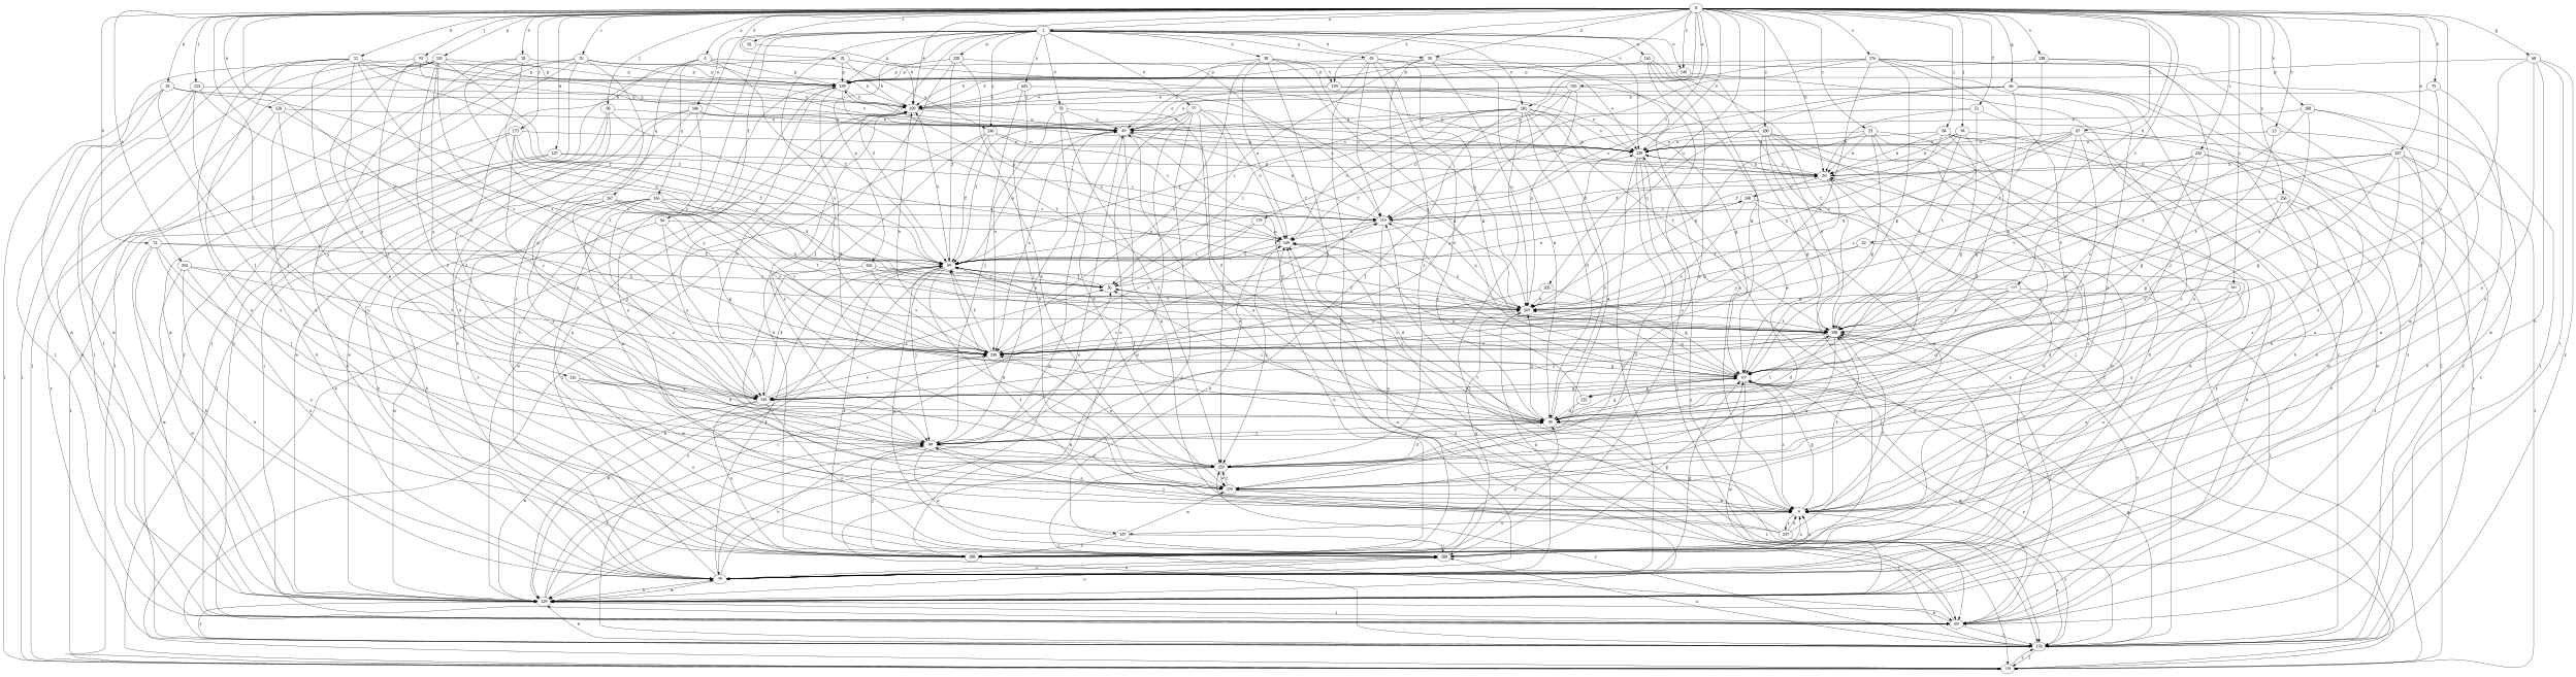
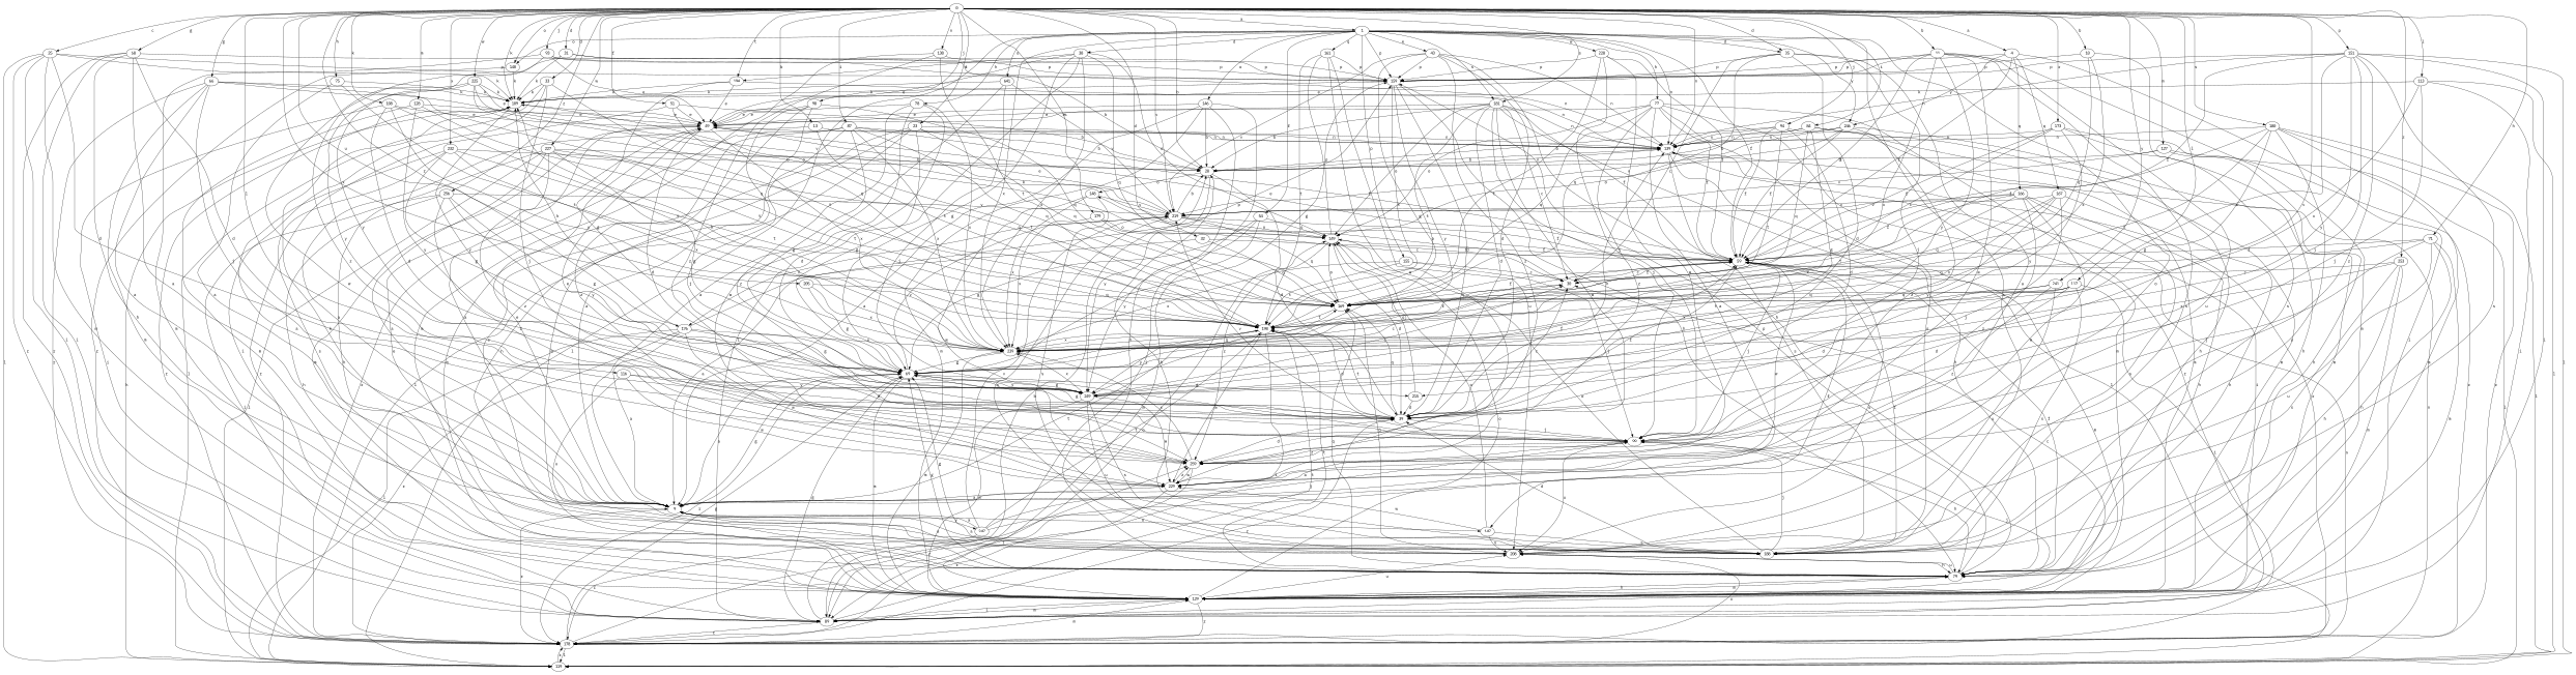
  strict digraph {
    fontname="IBM Plex Mono"
    node [fontname="IBM Plex Mono"]
    edge [fontname="IBM Plex Mono"]
    0
    1
    4
    10
    11
    13
    20
    23
    25
    31
    32
    33
    35
    51
    66
    68
    71
    75
-   81
    84
    87
    93
    94
    98
    108
    109
    113
    116
    117
    127
    128
    138
    139
    140
    151
    173
    176
    179
    180
    181
    194
    205
    215
    219
    225
    227
    232
    239
    241
    253
    256
    38
    43
    54
    59
    77
    78
    119
    n59 [label=641]
    146
    147
    155
    159
    161
    188
    228
    246
    89
    166
    167
    169
    49
    129
    208
    229
    249
    9
    198
    39
    148
    69
    79
    178
    259
    99
    30
    149
    247
    0 -> 1 [label=a]
    0 -> 4 [label=a]
    0 -> 10 [label=b]
    0 -> 11 [label=b]
    0 -> 13 [label=b]
    0 -> 20 [label=b]
    0 -> 23 [label=c]
    0 -> 25 [label=c]
    0 -> 31 [label=d]
    0 -> 32 [label=d]
    0 -> 33 [label=d]
    0 -> 35 [label=d]
    0 -> 51 [label=f]
    0 -> 66 [label=g]
    0 -> 68 [label=g]
    0 -> 71 [label=h]
    0 -> 75 [label=h]
-   0 -> 81 [label=i]
    0 -> 84 [label=i]
    0 -> 87 [label=i]
    0 -> 93 [label=j]
    0 -> 94 [label=j]
    0 -> 98 [label=j]
    0 -> 108 [label=k]
    0 -> 109 [label=k]
    0 -> 113 [label=l]
    0 -> 116 [label=l]
    0 -> 117 [label=l]
    0 -> 127 [label=m]
    0 -> 128 [label=m]
    0 -> 138 [label=n]
    0 -> 139 [label=n]
    0 -> 140 [label=o]
    0 -> 151 [label=p]
    0 -> 173 [label=r]
    0 -> 176 [label=r]
    0 -> 179 [label=s]
    0 -> 180 [label=s]
    0 -> 181 [label=s]
    0 -> 194 [label=t]
    0 -> 205 [label=u]
    0 -> 215 [label=v]
    0 -> 219 [label=v]
    0 -> 225 [label=w]
    0 -> 227 [label=w]
    0 -> 232 [label=x]
    0 -> 239 [label=x]
    0 -> 241 [label=y]
    0 -> 253 [label=z]
    0 -> 256 [label=z]
    1 -> 35 [label=d]
    1 -> 139 [label=n]
    1 -> 140 [label=o]
    1 -> 181 [label=s]
    1 -> 239 [label=x]
    1 -> 38 [label=d]
    1 -> 43 [label=e]
    1 -> 54 [label=f]
    1 -> 59 [label=f]
    1 -> 77 [label=h]
    1 -> 78 [label=h]
    1 -> 119 [label=l]
    1 -> n59 [label=o]
    1 -> 146 [label=o]
    1 -> 147 [label=o]
    1 -> 155 [label=p]
    1 -> 159 [label=p]
    1 -> 161 [label=q]
    1 -> 188 [label=s]
    1 -> 228 [label=w]
    1 -> 246 [label=y]
    4 -> 59 [label=f]
    4 -> 159 [label=p]
    4 -> 246 [label=y]
    4 -> 89 [label=i]
    4 -> 166 [label=q]
    4 -> 167 [label=q]
    10 -> 239 [label=x]
    10 -> 159 [label=p]
    10 -> 188 [label=s]
    10 -> 169 [label=q]
    11 -> 239 [label=x]
    11 -> 59 [label=f]
    11 -> 159 [label=p]
    11 -> 188 [label=s]
    11 -> 49 [label=e]
    11 -> 129 [label=m]
    11 -> 208 [label=u]
    11 -> 229 [label=w]
    11 -> 249 [label=y]
    13 -> 139 [label=n]
    13 -> 9 [label=a]
    13 -> 198 [label=t]
    20 -> 139 [label=n]
    20 -> 249 [label=y]
    20 -> 39 [label=d]
    20 -> 148 [label=o]
    23 -> 20 [label=b]
    23 -> 139 [label=n]
    23 -> 188 [label=s]
    23 -> 169 [label=q]
    23 -> 129 [label=m]
    23 -> 69 [label=g]
    23 -> 79 [label=h]
    25 -> 109 [label=k]
    25 -> 119 [label=l]
    25 -> 159 [label=p]
    25 -> 89 [label=i]
    25 -> 129 [label=m]
    25 -> 39 [label=d]
    25 -> 178 [label=r]
    31 -> 20 [label=b]
    31 -> 109 [label=k]
    31 -> 159 [label=p]
    31 -> 259 [label=z]
    32 -> 59 [label=f]
    32 -> 169 [label=q]
    32 -> 9 [label=a]
    33 -> 109 [label=k]
    33 -> 119 [label=l]
    33 -> 89 [label=i]
    33 -> 198 [label=t]
    33 -> 99 [label=j]
    35 -> 159 [label=p]
    35 -> 169 [label=q]
    35 -> 9 [label=a]
    35 -> 39 [label=d]
    35 -> 99 [label=j]
    35 -> 30 [label=c]
    51 -> 20 [label=b]
    51 -> 49 [label=e]
    51 -> 198 [label=t]
    51 -> 178 [label=r]
    66 -> 109 [label=k]
    66 -> 219 [label=v]
    66 -> 169 [label=q]
    66 -> 129 [label=m]
    66 -> 9 [label=a]
    66 -> 178 [label=r]
    66 -> 99 [label=j]
    68 -> 159 [label=p]
    68 -> 89 [label=i]
    68 -> 9 [label=a]
    68 -> 39 [label=d]
    68 -> 79 [label=h]
    68 -> 178 [label=r]
    71 -> 59 [label=f]
    71 -> 169 [label=q]
    71 -> 129 [label=m]
    71 -> 208 [label=u]
    71 -> 79 [label=h]
    71 -> 99 [label=j]
    75 -> 109 [label=k]
    75 -> 9 [label=a]
    75 -> 198 [label=t]
-   81 -> 109 [label=k]
    84 -> 20 [label=b]
    84 -> 139 [label=n]
    84 -> 169 [label=q]
    84 -> 129 [label=m]
    84 -> 69 [label=g]
    84 -> 79 [label=h]
    87 -> 139 [label=n]
    87 -> 239 [label=x]
    87 -> 59 [label=f]
    87 -> 169 [label=q]
    87 -> 69 [label=g]
    87 -> 178 [label=r]
    87 -> 259 [label=z]
    87 -> 99 [label=j]
    93 -> 139 [label=n]
    93 -> 159 [label=p]
    93 -> 49 [label=e]
    93 -> 129 [label=m]
    93 -> 249 [label=y]
    94 -> 20 [label=b]
    94 -> 139 [label=n]
    94 -> 59 [label=f]
    94 -> 129 [label=m]
    94 -> 198 [label=t]
    94 -> 39 [label=d]
    98 -> 119 [label=l]
    98 -> 169 [label=q]
    98 -> 49 [label=e]
    98 -> 129 [label=m]
    98 -> 9 [label=a]
    108 -> 239 [label=x]
    108 -> 89 [label=i]
    108 -> 49 [label=e]
    108 -> 198 [label=t]
    108 -> 39 [label=d]
    109 -> 49 [label=e]
    109 -> 249 [label=y]
    109 -> 178 [label=r]
    113 -> 109 [label=k]
    113 -> 239 [label=x]
    113 -> 119 [label=l]
    113 -> 89 [label=i]
    113 -> 99 [label=j]
    116 -> 208 [label=u]
    116 -> 229 [label=w]
    116 -> 249 [label=y]
    116 -> 39 [label=d]
    117 -> 239 [label=x]
    117 -> 188 [label=s]
    117 -> 89 [label=i]
    117 -> 169 [label=q]
    117 -> 198 [label=t]
    117 -> 39 [label=d]
    127 -> 20 [label=b]
    127 -> 219 [label=v]
    127 -> 119 [label=l]
    127 -> 79 [label=h]
    128 -> 49 [label=e]
    128 -> 129 [label=m]
    128 -> 249 [label=y]
    128 -> 198 [label=t]
    138 -> 159 [label=p]
    138 -> 129 [label=m]
    138 -> 198 [label=t]
    138 -> 259 [label=z]
    139 -> 20 [label=b]
    139 -> 188 [label=s]
    139 -> 89 [label=i]
    139 -> 79 [label=h]
    139 -> 178 [label=r]
    140 -> 109 [label=k]
    140 -> 178 [label=r]
    151 -> 139 [label=n]
    151 -> 239 [label=x]
    151 -> 59 [label=f]
    151 -> 119 [label=l]
    151 -> 159 [label=p]
    151 -> 188 [label=s]
    151 -> 89 [label=i]
    151 -> 249 [label=y]
    151 -> 259 [label=z]
    151 -> 99 [label=j]
    173 -> 139 [label=n]
    173 -> 59 [label=f]
    173 -> 249 [label=y]
    173 -> 79 [label=h]
    173 -> 178 [label=r]
    173 -> 30 [label=c]
    176 -> 109 [label=k]
-   176 -> 219 [label=v]
+   219 -> 176 [label=v]
    176 -> 239 [label=x]
    176 -> 119 [label=l]
    176 -> 159 [label=p]
    176 -> 229 [label=w]
    176 -> 9 [label=a]
    176 -> 69 [label=g]
    176 -> 178 [label=r]
    179 -> 239 [label=x]
    179 -> 30 [label=c]
    179 -> 149 [label=o]
    180 -> 139 [label=n]
    180 -> 59 [label=f]
    180 -> 119 [label=l]
    180 -> 129 [label=m]
    180 -> 208 [label=u]
    180 -> 198 [label=t]
    180 -> 69 [label=g]
    180 -> 178 [label=r]
    181 -> 20 [label=b]
    181 -> 139 [label=n]
    181 -> 59 [label=f]
    181 -> 119 [label=l]
    181 -> 49 [label=e]
    181 -> 229 [label=w]
    181 -> 198 [label=t]
    181 -> 39 [label=d]
    181 -> 99 [label=j]
    181 -> 30 [label=c]
    181 -> 149 [label=o]
    194 -> 109 [label=k]
    194 -> 139 [label=n]
    194 -> 49 [label=e]
    194 -> 69 [label=g]
    205 -> 239 [label=x]
    205 -> 169 [label=q]
    205 -> 69 [label=g]
    215 -> 39 [label=d]
    215 -> 149 [label=o]
    219 -> 20 [label=b]
    219 -> 59 [label=f]
    219 -> 188 [label=s]
    219 -> 169 [label=q]
    219 -> 49 [label=e]
    219 -> 149 [label=o]
    225 -> 109 [label=k]
    225 -> 169 [label=q]
    225 -> 49 [label=e]
    225 -> 229 [label=w]
    225 -> 249 [label=y]
    225 -> 149 [label=o]
    227 -> 20 [label=b]
    227 -> 119 [label=l]
    227 -> 169 [label=q]
    227 -> 9 [label=a]
    227 -> 198 [label=t]
    227 -> 69 [label=g]
    227 -> 79 [label=h]
    227 -> 259 [label=z]
    232 -> 20 [label=b]
    232 -> 239 [label=x]
    232 -> 188 [label=s]
    232 -> 9 [label=a]
    232 -> 198 [label=t]
    232 -> 69 [label=g]
    239 -> 109 [label=k]
    239 -> 59 [label=f]
    239 -> 129 [label=m]
    239 -> 69 [label=g]
    241 -> 169 [label=q]
    241 -> 208 [label=u]
    241 -> 39 [label=d]
    241 -> 259 [label=z]
    253 -> 239 [label=x]
    253 -> 188 [label=s]
    253 -> 129 [label=m]
    253 -> 79 [label=h]
    253 -> 30 [label=c]
    256 -> 219 [label=v]
    256 -> 89 [label=i]
    256 -> 249 [label=y]
    256 -> 69 [label=g]
    256 -> 79 [label=h]
    256 -> 259 [label=z]
    38 -> 194 [label=t]
    38 -> 239 [label=x]
    38 -> 89 [label=i]
    38 -> 169 [label=q]
    38 -> 49 [label=e]
    38 -> 69 [label=g]
    38 -> 149 [label=o]
    43 -> 139 [label=n]
    43 -> 219 [label=v]
    43 -> 159 [label=p]
    43 -> 39 [label=d]
    43 -> 69 [label=g]
    43 -> 79 [label=h]
    43 -> 259 [label=z]
    54 -> 129 [label=m]
    54 -> 249 [label=y]
    54 -> 69 [label=g]
    54 -> 149 [label=o]
    59 -> 109 [label=k]
    59 -> 49 [label=e]
    59 -> 129 [label=m]
    59 -> 208 [label=u]
    59 -> 229 [label=w]
    59 -> 178 [label=s]
    59 -> 99 [label=j]
    59 -> 30 [label=c]
    77 -> 59 [label=f]
    77 -> 188 [label=s]
    77 -> 169 [label=q]
    77 -> 49 [label=e]
    77 -> 129 [label=m]
    77 -> 9 [label=a]
    77 -> 178 [label=r]
    77 -> 259 [label=z]
    77 -> 149 [label=o]
    78 -> 239 [label=x]
    78 -> 49 [label=e]
    78 -> 229 [label=w]
    78 -> 39 [label=d]
    78 -> 259 [label=z]
    119 -> 109 [label=k]
    119 -> 139 [label=n]
    119 -> 178 [label=r]
    n59 -> 109 [label=k]
    n59 -> 219 [label=v]
    n59 -> 9 [label=a]
    n59 -> 99 [label=j]
    146 -> 20 [label=b]
    146 -> 89 [label=i]
    146 -> 49 [label=e]
    146 -> 129 [label=m]
    146 -> 9 [label=a]
    146 -> 79 [label=h]
    147 -> 188 [label=s]
    147 -> 208 [label=u]
    147 -> 229 [label=w]
    147 -> 149 [label=o]
    155 -> 239 [label=x]
    155 -> 198 [label=t]
    155 -> 99 [label=j]
    155 -> 30 [label=c]
    159 -> 109 [label=k]
    159 -> 249 [label=y]
    159 -> 198 [label=t]
    159 -> 39 [label=d]
    159 -> 79 [label=h]
    161 -> 159 [label=p]
    161 -> 208 [label=u]
    161 -> 229 [label=w]
    161 -> 198 [label=t]
    161 -> 69 [label=g]
    188 -> 20 [label=b]
    188 -> 109 [label=k]
    188 -> 59 [label=f]
    188 -> 9 [label=a]
    188 -> 39 [label=d]
    188 -> 99 [label=j]
    188 -> 149 [label=o]
    228 -> 59 [label=f]
    228 -> 159 [label=p]
    228 -> 229 [label=w]
    228 -> 198 [label=t]
    228 -> 99 [label=j]
    246 -> 139 [label=n]
    246 -> 219 [label=v]
    246 -> 59 [label=f]
    246 -> 129 [label=m]
    246 -> 259 [label=z]
    246 -> 149 [label=o]
    89 -> 20 [label=b]
    89 -> 129 [label=m]
    89 -> 198 [label=t]
    89 -> 69 [label=g]
    89 -> 178 [label=r]
    89 -> 149 [label=o]
    166 -> 219 [label=v]
    166 -> 239 [label=x]
    166 -> 59 [label=f]
    166 -> 188 [label=s]
    166 -> 229 [label=w]
    166 -> 198 [label=t]
    166 -> 79 [label=h]
    166 -> 259 [label=z]
    167 -> 219 [label=v]
    167 -> 239 [label=x]
    167 -> 169 [label=q]
    167 -> 249 [label=y]
    167 -> 79 [label=h]
    167 -> 99 [label=j]
    169 -> 59 [label=f]
    169 -> 198 [label=t]
    169 -> 149 [label=o]
    49 -> 139 [label=n]
    49 -> 239 [label=x]
    49 -> 129 [label=m]
    49 -> 9 [label=a]
    49 -> 39 [label=d]
    129 -> 89 [label=i]
    129 -> 208 [label=u]
    129 -> 79 [label=h]
    129 -> 178 [label=r]
    129 -> 99 [label=j]
    129 -> 30 [label=c]
    129 -> 149 [label=o]
    208 -> 169 [label=q]
    208 -> 9 [label=a]
    208 -> 69 [label=g]
    208 -> 79 [label=h]
    229 -> 9 [label=a]
    229 -> 178 [label=r]
    229 -> 259 [label=z]
    249 -> 239 [label=x]
    249 -> 59 [label=f]
    249 -> 188 [label=s]
    249 -> 129 [label=m]
    249 -> 208 [label=u]
    249 -> 229 [label=w]
    249 -> 69 [label=g]
    249 -> 30 [label=c]
    9 -> 147 [label=o]
    9 -> 49 [label=e]
    9 -> 198 [label=t]
    9 -> 69 [label=g]
    9 -> 178 [label=r]
    9 -> 247 [label=y]
    198 -> 239 [label=x]
    198 -> 89 [label=i]
    198 -> 229 [label=w]
    198 -> 249 [label=y]
    198 -> 39 [label=d]
    39 -> 139 [label=n]
    39 -> 59 [label=f]
    39 -> 169 [label=q]
    39 -> 198 [label=t]
    39 -> 69 [label=g]
    39 -> 178 [label=r]
    39 -> 99 [label=j]
    39 -> 30 [label=c]
    148 -> 219 [label=v]
    148 -> 239 [label=x]
    148 -> 188 [label=s]
    148 -> 229 [label=w]
    69 -> 215 [label=g]
    69 -> 219 [label=v]
    69 -> 169 [label=q]
    69 -> 129 [label=m]
    69 -> 249 [label=y]
    69 -> 9 [label=a]
    69 -> 178 [label=r]
    69 -> 30 [label=c]
    79 -> 59 [label=f]
    79 -> 159 [label=p]
    79 -> 169 [label=q]
    79 -> 49 [label=e]
    79 -> 129 [label=m]
    79 -> 208 [label=u]
    79 -> 198 [label=t]
    79 -> 69 [label=g]
    178 -> 119 [label=l]
    178 -> 129 [label=m]
    178 -> 208 [label=u]
    178 -> 69 [label=g]
    178 -> 259 [label=z]
    259 -> 239 [label=x]
    259 -> 89 [label=i]
    259 -> 229 [label=w]
    259 -> 39 [label=d]
    99 -> 219 [label=v]
    99 -> 49 [label=e]
    99 -> 208 [label=u]
    99 -> 9 [label=a]
    99 -> 79 [label=h]
    99 -> 259 [label=z]
    30 -> 59 [label=f]
    30 -> 169 [label=q]
    30 -> 148 [label=o]
    149 -> 59 [label=f]
    149 -> 159 [label=p]
    149 -> 39 [label=d]
    149 -> 259 [label=z]
    247 -> 219 [label=v]
    247 -> 59 [label=f]
    247 -> 9 [label=a]
    247 -> 198 [label=t]
    247 -> 178 [label=r]
    247 -> 99 [label=j]
  }
